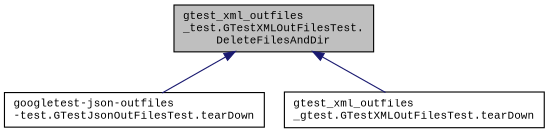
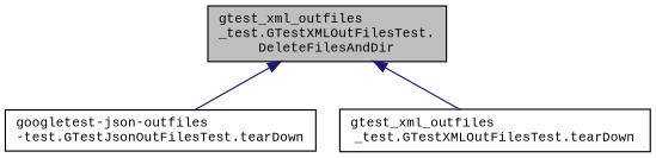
  digraph {
    rankdir=TB
    fontname="Liberation Mono"
    node [color=black fontname="Liberation Mono" fontsize=10 shape=record]
    edge [color=midnightblue dir=back fontname="Liberation Mono" fontsize=10 labelfontname=Helvetica labelfontsize=10 style=solid]
    n1 [fillcolor=grey75 fontcolor=black height=0.2 label="gtest_xml_outfiles\l_test.GTestXMLOutFilesTest.\lDeleteFilesAndDir" style=filled width=0.4]
    n2 [height=0.2 label="googletest-json-outfiles\l-test.GTestJsonOutFilesTest.tearDown" width=0.4]
-   n3 [height=0.2 label="gtest_xml_outfiles\l_gtest.GTestXMLOutFilesTest.tearDown" width=0.4]
+   n3 [height=0.2 label="gtest_xml_outfiles\l_test.GTestXMLOutFilesTest.tearDown" width=0.4]
    n1 -> n2
    n1 -> n3
  }
